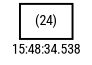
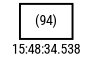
  digraph {
    label="15:48:34.538"
    fontname="Roboto Condensed"
-   n1 [color=black fontcolor=black label="(24)" shape=rectangle style=bold fontname="Roboto Condensed"]
+   n1 [color=black fontcolor=black label="(94)" shape=rectangle style=bold fontname="Roboto Condensed"]
  }
